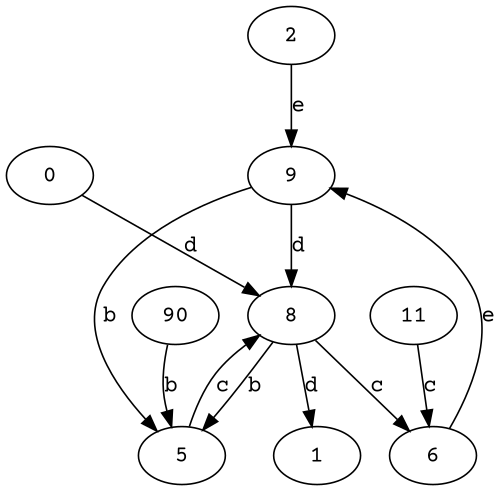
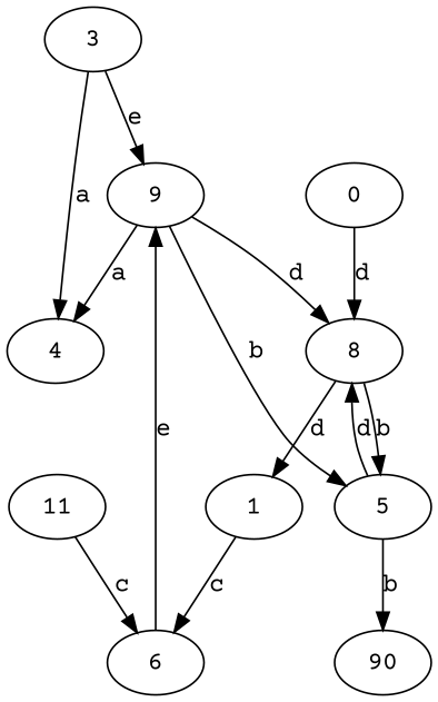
  strict digraph {
    fontname="Courier Prime"
    node [fontname="Courier Prime"]
    edge [fontname="Courier Prime"]
-   3 [label=2]
+   3
+   4
    9
    8
    5
    0
    1
    6
    n9 [label=90]
    n10 [label=11]
+   3 -> 4 [label=a]
    3 -> 9 [label=e]
+   9 -> 4 [label=a]
    9 -> 8 [label=d]
    9 -> 5 [label=b]
    8 -> 5 [label=b]
    8 -> 1 [label=d]
-   5 -> 8 [label=c]
+   5 -> 8 [label=d]
    0 -> 8 [label=d]
-   8 -> 6 [label=c]
+   1 -> 6 [label=c]
    6 -> 9 [label=e]
-   n9 -> 5 [label=b]
+   5 -> n9 [label=b]
    n10 -> 6 [label=c]
  }
